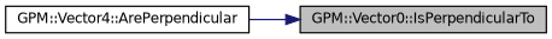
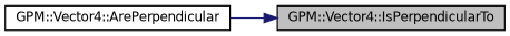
  digraph {
    rankdir=RL
    node [color=black fontname=Helvetica fontsize=10 shape=record style=filled]
-   n1 [fillcolor=grey75 fontcolor=black height=0.2 label="GPM::Vector0::IsPerpendicularTo" width=0.4]
+   n1 [fillcolor=grey75 fontcolor=black height=0.2 label="GPM::Vector4::IsPerpendicularTo" width=0.4]
    n2 [fillcolor=white height=0.2 label="GPM::Vector4::ArePerpendicular" width=0.4]
    n1 -> n2 [color=midnightblue dir=back fontname=Helvetica fontsize=10 labelfontname=Helvetica labelfontsize=10 style=solid]
  }
